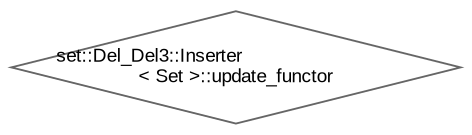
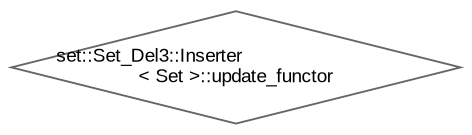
  digraph {
    rankdir=TB
    fontname="Liberation Sans"
-   n1 [color=grey40 fillcolor=white fontname="Liberation Sans" fontsize=10 height=0.2 label="set::Del_Del3::Inserter\l\< Set \>::update_functor" shape=diamond style=filled width=0.4]
+   n1 [color=grey40 fillcolor=white fontname="Liberation Sans" fontsize=10 height=0.2 label="set::Set_Del3::Inserter\l\< Set \>::update_functor" shape=diamond style=filled width=0.4]
  }
